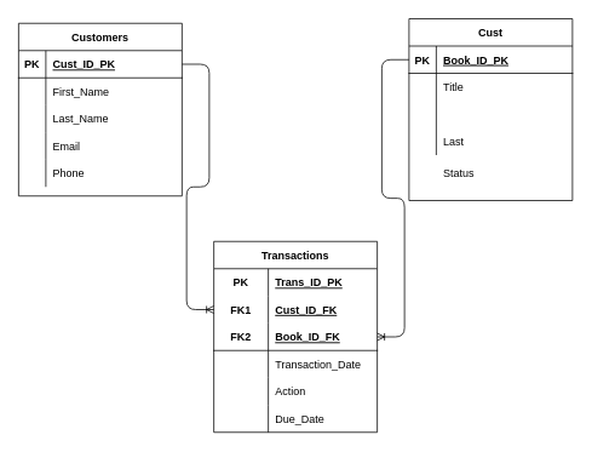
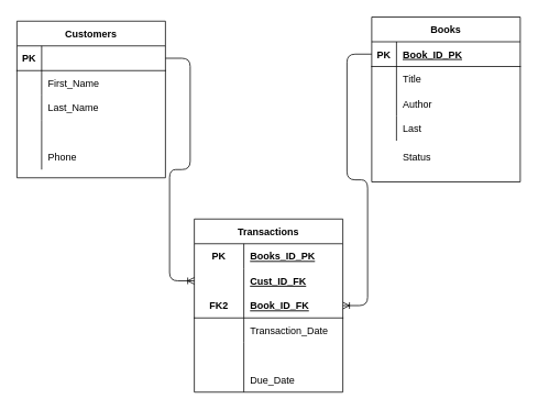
  <mxCell id="0" />
  <mxCell id="1" parent="0" />
  <mxCell id="2" value="Transactions" style="shape=table;startSize=30;container=1;collapsible=1;childLayout=tableLayout;fixedRows=1;rowLines=0;fontStyle=1;align=center;resizeLast=1;" parent="1" vertex="1"><mxGeometry x="235" y="265" width="180" height="210" as="geometry" /></mxCell>
  <mxCell id="3" value="" style="shape=partialRectangle;collapsible=0;dropTarget=0;pointerEvents=0;fillColor=none;top=0;left=0;bottom=0;right=0;points=[[0,0.5],[1,0.5]];portConstraint=eastwest;" parent="2" vertex="1"><mxGeometry y="30" width="180" height="30" as="geometry" /></mxCell>
  <mxCell id="4" value="PK" style="shape=partialRectangle;connectable=0;fillColor=none;top=0;left=0;bottom=0;right=0;fontStyle=1;overflow=hidden;" parent="3" vertex="1"><mxGeometry width="60" height="30" as="geometry" /></mxCell>
- <mxCell id="5" value="Trans_ID_PK" style="shape=partialRectangle;connectable=0;fillColor=none;top=0;left=0;bottom=0;right=0;align=left;spacingLeft=6;fontStyle=5;overflow=hidden;" parent="3" vertex="1"><mxGeometry x="60" width="120" height="30" as="geometry" /></mxCell>
+ <mxCell id="5" value="Books_ID_PK" style="shape=partialRectangle;connectable=0;fillColor=none;top=0;left=0;bottom=0;right=0;align=left;spacingLeft=6;fontStyle=5;overflow=hidden;" parent="3" vertex="1"><mxGeometry x="60" width="120" height="30" as="geometry" /></mxCell>
  <mxCell id="6" value="" style="shape=partialRectangle;collapsible=0;dropTarget=0;pointerEvents=0;fillColor=none;top=0;left=0;bottom=0;right=0;points=[[0,0.5],[1,0.5]];portConstraint=eastwest;" parent="2" vertex="1"><mxGeometry y="60" width="180" height="30" as="geometry" /></mxCell>
- <mxCell id="7" value="FK1" style="shape=partialRectangle;connectable=0;fillColor=none;top=0;left=0;bottom=0;right=0;fontStyle=1;overflow=hidden;" parent="6" vertex="1"><mxGeometry width="60" height="30" as="geometry" /></mxCell>
  <mxCell id="8" value="Cust_ID_FK" style="shape=partialRectangle;connectable=0;fillColor=none;top=0;left=0;bottom=0;right=0;align=left;spacingLeft=6;fontStyle=5;overflow=hidden;" parent="6" vertex="1"><mxGeometry x="60" width="120" height="30" as="geometry" /></mxCell>
  <mxCell id="9" value="" style="shape=partialRectangle;collapsible=0;dropTarget=0;pointerEvents=0;fillColor=none;top=0;left=0;bottom=1;right=0;points=[[0,0.5],[1,0.5]];portConstraint=eastwest;" parent="2" vertex="1"><mxGeometry y="90" width="180" height="30" as="geometry" /></mxCell>
  <mxCell id="10" value="FK2" style="shape=partialRectangle;connectable=0;fillColor=none;top=0;left=0;bottom=0;right=0;fontStyle=1;overflow=hidden;" parent="9" vertex="1"><mxGeometry width="60" height="30" as="geometry" /></mxCell>
  <mxCell id="11" value="Book_ID_FK" style="shape=partialRectangle;connectable=0;fillColor=none;top=0;left=0;bottom=0;right=0;align=left;spacingLeft=6;fontStyle=5;overflow=hidden;" parent="9" vertex="1"><mxGeometry x="60" width="120" height="30" as="geometry" /></mxCell>
  <mxCell id="12" value="" style="shape=partialRectangle;collapsible=0;dropTarget=0;pointerEvents=0;fillColor=none;top=0;left=0;bottom=0;right=0;points=[[0,0.5],[1,0.5]];portConstraint=eastwest;" parent="2" vertex="1"><mxGeometry y="120" width="180" height="30" as="geometry" /></mxCell>
  <mxCell id="13" value="" style="shape=partialRectangle;connectable=0;fillColor=none;top=0;left=0;bottom=0;right=0;editable=1;overflow=hidden;" parent="12" vertex="1"><mxGeometry width="60" height="30" as="geometry" /></mxCell>
  <mxCell id="14" value="Transaction_Date" style="shape=partialRectangle;connectable=0;fillColor=none;top=0;left=0;bottom=0;right=0;align=left;spacingLeft=6;overflow=hidden;" parent="12" vertex="1"><mxGeometry x="60" width="120" height="30" as="geometry" /></mxCell>
  <mxCell id="15" value="" style="shape=partialRectangle;collapsible=0;dropTarget=0;pointerEvents=0;fillColor=none;top=0;left=0;bottom=0;right=0;points=[[0,0.5],[1,0.5]];portConstraint=eastwest;" parent="2" vertex="1"><mxGeometry y="150" width="180" height="30" as="geometry" /></mxCell>
  <mxCell id="16" value="" style="shape=partialRectangle;connectable=0;fillColor=none;top=0;left=0;bottom=0;right=0;editable=1;overflow=hidden;" parent="15" vertex="1"><mxGeometry width="60" height="30" as="geometry" /></mxCell>
- <mxCell id="17" value="Action" style="shape=partialRectangle;connectable=0;fillColor=none;top=0;left=0;bottom=0;right=0;align=left;spacingLeft=6;overflow=hidden;" parent="15" vertex="1"><mxGeometry x="60" width="120" height="30" as="geometry" /></mxCell>
  <mxCell id="18" value="" style="shape=partialRectangle;collapsible=0;dropTarget=0;pointerEvents=0;fillColor=none;top=0;left=0;bottom=0;right=0;points=[[0,0.5],[1,0.5]];portConstraint=eastwest;" parent="2" vertex="1"><mxGeometry y="180" width="180" height="30" as="geometry" /></mxCell>
  <mxCell id="19" value="" style="shape=partialRectangle;connectable=0;fillColor=none;top=0;left=0;bottom=0;right=0;editable=1;overflow=hidden;" parent="18" vertex="1"><mxGeometry width="60" height="30" as="geometry" /></mxCell>
  <mxCell id="20" value="Due_Date" style="shape=partialRectangle;connectable=0;fillColor=none;top=0;left=0;bottom=0;right=0;align=left;spacingLeft=6;overflow=hidden;" parent="18" vertex="1"><mxGeometry x="60" width="120" height="30" as="geometry" /></mxCell>
  <mxCell id="21" value="Customers" style="shape=table;startSize=30;container=1;collapsible=1;childLayout=tableLayout;fixedRows=1;rowLines=0;fontStyle=1;align=center;resizeLast=1;" parent="1" vertex="1"><mxGeometry x="20" y="25" width="180" height="190" as="geometry" /></mxCell>
  <mxCell id="22" value="" style="shape=partialRectangle;collapsible=0;dropTarget=0;pointerEvents=0;fillColor=none;top=0;left=0;bottom=1;right=0;points=[[0,0.5],[1,0.5]];portConstraint=eastwest;" parent="21" vertex="1"><mxGeometry y="30" width="180" height="30" as="geometry" /></mxCell>
  <mxCell id="23" value="PK" style="shape=partialRectangle;connectable=0;fillColor=none;top=0;left=0;bottom=0;right=0;fontStyle=1;overflow=hidden;" parent="22" vertex="1"><mxGeometry width="30" height="30" as="geometry" /></mxCell>
- <mxCell id="24" value="Cust_ID_PK" style="shape=partialRectangle;connectable=0;fillColor=none;top=0;left=0;bottom=0;right=0;align=left;spacingLeft=6;fontStyle=5;overflow=hidden;" parent="22" vertex="1"><mxGeometry x="30" width="150" height="30" as="geometry" /></mxCell>
  <mxCell id="25" value="" style="shape=partialRectangle;collapsible=0;dropTarget=0;pointerEvents=0;fillColor=none;top=0;left=0;bottom=0;right=0;points=[[0,0.5],[1,0.5]];portConstraint=eastwest;" parent="21" vertex="1"><mxGeometry y="60" width="180" height="30" as="geometry" /></mxCell>
  <mxCell id="26" value="" style="shape=partialRectangle;connectable=0;fillColor=none;top=0;left=0;bottom=0;right=0;editable=1;overflow=hidden;" parent="25" vertex="1"><mxGeometry width="30" height="30" as="geometry" /></mxCell>
  <mxCell id="27" value="First_Name" style="shape=partialRectangle;connectable=0;fillColor=none;top=0;left=0;bottom=0;right=0;align=left;spacingLeft=6;overflow=hidden;" parent="25" vertex="1"><mxGeometry x="30" width="150" height="30" as="geometry" /></mxCell>
  <mxCell id="28" value="" style="shape=partialRectangle;collapsible=0;dropTarget=0;pointerEvents=0;fillColor=none;top=0;left=0;bottom=0;right=0;points=[[0,0.5],[1,0.5]];portConstraint=eastwest;" parent="21" vertex="1"><mxGeometry y="90" width="180" height="30" as="geometry" /></mxCell>
  <mxCell id="29" value="" style="shape=partialRectangle;connectable=0;fillColor=none;top=0;left=0;bottom=0;right=0;editable=1;overflow=hidden;" parent="28" vertex="1"><mxGeometry width="30" height="30" as="geometry" /></mxCell>
  <mxCell id="30" value="Last_Name" style="shape=partialRectangle;connectable=0;fillColor=none;top=0;left=0;bottom=0;right=0;align=left;spacingLeft=6;overflow=hidden;" parent="28" vertex="1"><mxGeometry x="30" width="150" height="30" as="geometry" /></mxCell>
  <mxCell id="31" value="" style="shape=partialRectangle;collapsible=0;dropTarget=0;pointerEvents=0;fillColor=none;top=0;left=0;bottom=0;right=0;points=[[0,0.5],[1,0.5]];portConstraint=eastwest;" parent="21" vertex="1"><mxGeometry y="120" width="180" height="30" as="geometry" /></mxCell>
  <mxCell id="32" value="" style="shape=partialRectangle;connectable=0;fillColor=none;top=0;left=0;bottom=0;right=0;editable=1;overflow=hidden;" parent="31" vertex="1"><mxGeometry width="30" height="30" as="geometry" /></mxCell>
- <mxCell id="33" value="Email" style="shape=partialRectangle;connectable=0;fillColor=none;top=0;left=0;bottom=0;right=0;align=left;spacingLeft=6;overflow=hidden;" parent="31" vertex="1"><mxGeometry x="30" width="150" height="30" as="geometry" /></mxCell>
  <mxCell id="34" value="" style="shape=partialRectangle;collapsible=0;dropTarget=0;pointerEvents=0;fillColor=none;top=0;left=0;bottom=0;right=0;points=[[0,0.5],[1,0.5]];portConstraint=eastwest;" parent="21" vertex="1"><mxGeometry y="150" width="180" height="30" as="geometry" /></mxCell>
  <mxCell id="35" value="" style="shape=partialRectangle;connectable=0;fillColor=none;top=0;left=0;bottom=0;right=0;editable=1;overflow=hidden;" parent="34" vertex="1"><mxGeometry width="30" height="30" as="geometry" /></mxCell>
  <mxCell id="36" value="Phone" style="shape=partialRectangle;connectable=0;fillColor=none;top=0;left=0;bottom=0;right=0;align=left;spacingLeft=6;overflow=hidden;" parent="34" vertex="1"><mxGeometry x="30" width="150" height="30" as="geometry" /></mxCell>
  <mxCell id="37" value="" style="edgeStyle=entityRelationEdgeStyle;fontSize=12;html=1;endArrow=ERoneToMany;" parent="1" source="22" target="6" edge="1"><mxGeometry width="100" height="100" relative="1" as="geometry"><mxPoint x="50" y="405" as="sourcePoint" /><mxPoint x="150" y="305" as="targetPoint" /></mxGeometry></mxCell>
  <mxCell id="38" value="" style="edgeStyle=entityRelationEdgeStyle;fontSize=12;html=1;endArrow=ERoneToMany;" parent="1" source="41" target="9" edge="1"><mxGeometry width="100" height="100" relative="1" as="geometry"><mxPoint x="570" y="435" as="sourcePoint" /><mxPoint x="670" y="335" as="targetPoint" /></mxGeometry></mxCell>
  <mxCell id="39" value="Status" style="shape=partialRectangle;connectable=0;fillColor=none;top=0;left=0;bottom=0;right=0;align=left;spacingLeft=6;overflow=hidden;" parent="1" vertex="1"><mxGeometry x="480" y="175" width="150" height="30" as="geometry" /></mxCell>
- <mxCell id="40" value="Cust" style="shape=table;startSize=30;container=1;collapsible=1;childLayout=tableLayout;fixedRows=1;rowLines=0;fontStyle=1;align=center;resizeLast=1;" parent="1" vertex="1"><mxGeometry x="450" y="20" width="180" height="200" as="geometry" /></mxCell>
+ <mxCell id="40" value="Books" style="shape=table;startSize=30;container=1;collapsible=1;childLayout=tableLayout;fixedRows=1;rowLines=0;fontStyle=1;align=center;resizeLast=1;" parent="1" vertex="1"><mxGeometry x="450" y="20" width="180" height="200" as="geometry" /></mxCell>
  <mxCell id="41" value="" style="shape=partialRectangle;collapsible=0;dropTarget=0;pointerEvents=0;fillColor=none;top=0;left=0;bottom=1;right=0;points=[[0,0.5],[1,0.5]];portConstraint=eastwest;" parent="40" vertex="1"><mxGeometry y="30" width="180" height="30" as="geometry" /></mxCell>
  <mxCell id="42" value="PK" style="shape=partialRectangle;connectable=0;fillColor=none;top=0;left=0;bottom=0;right=0;fontStyle=1;overflow=hidden;" parent="41" vertex="1"><mxGeometry width="30" height="30" as="geometry" /></mxCell>
  <mxCell id="43" value="Book_ID_PK" style="shape=partialRectangle;connectable=0;fillColor=none;top=0;left=0;bottom=0;right=0;align=left;spacingLeft=6;fontStyle=5;overflow=hidden;" parent="41" vertex="1"><mxGeometry x="30" width="150" height="30" as="geometry" /></mxCell>
  <mxCell id="44" value="" style="shape=partialRectangle;collapsible=0;dropTarget=0;pointerEvents=0;fillColor=none;top=0;left=0;bottom=0;right=0;points=[[0,0.5],[1,0.5]];portConstraint=eastwest;" parent="40" vertex="1"><mxGeometry y="60" width="180" height="30" as="geometry" /></mxCell>
  <mxCell id="45" value="" style="shape=partialRectangle;connectable=0;fillColor=none;top=0;left=0;bottom=0;right=0;editable=1;overflow=hidden;" parent="44" vertex="1"><mxGeometry width="30" height="30" as="geometry" /></mxCell>
  <mxCell id="46" value="Title" style="shape=partialRectangle;connectable=0;fillColor=none;top=0;left=0;bottom=0;right=0;align=left;spacingLeft=6;overflow=hidden;" parent="44" vertex="1"><mxGeometry x="30" width="150" height="30" as="geometry" /></mxCell>
  <mxCell id="47" value="" style="shape=partialRectangle;collapsible=0;dropTarget=0;pointerEvents=0;fillColor=none;top=0;left=0;bottom=0;right=0;points=[[0,0.5],[1,0.5]];portConstraint=eastwest;" parent="40" vertex="1"><mxGeometry y="90" width="180" height="30" as="geometry" /></mxCell>
  <mxCell id="48" value="" style="shape=partialRectangle;connectable=0;fillColor=none;top=0;left=0;bottom=0;right=0;editable=1;overflow=hidden;" parent="47" vertex="1"><mxGeometry width="30" height="30" as="geometry" /></mxCell>
+ <mxCell id="49" value="Author" style="shape=partialRectangle;connectable=0;fillColor=none;top=0;left=0;bottom=0;right=0;align=left;spacingLeft=6;overflow=hidden;" parent="47" vertex="1"><mxGeometry x="30" width="150" height="30" as="geometry" /></mxCell>
  <mxCell id="50" value="" style="shape=partialRectangle;collapsible=0;dropTarget=0;pointerEvents=0;fillColor=none;top=0;left=0;bottom=0;right=0;points=[[0,0.5],[1,0.5]];portConstraint=eastwest;" parent="40" vertex="1"><mxGeometry y="120" width="180" height="30" as="geometry" /></mxCell>
  <mxCell id="51" value="" style="shape=partialRectangle;connectable=0;fillColor=none;top=0;left=0;bottom=0;right=0;editable=1;overflow=hidden;" parent="50" vertex="1"><mxGeometry width="30" height="30" as="geometry" /></mxCell>
  <mxCell id="52" value="Last" style="shape=partialRectangle;connectable=0;fillColor=none;top=0;left=0;bottom=0;right=0;align=left;spacingLeft=6;overflow=hidden;" parent="50" vertex="1"><mxGeometry x="30" width="150" height="30" as="geometry" /></mxCell>
